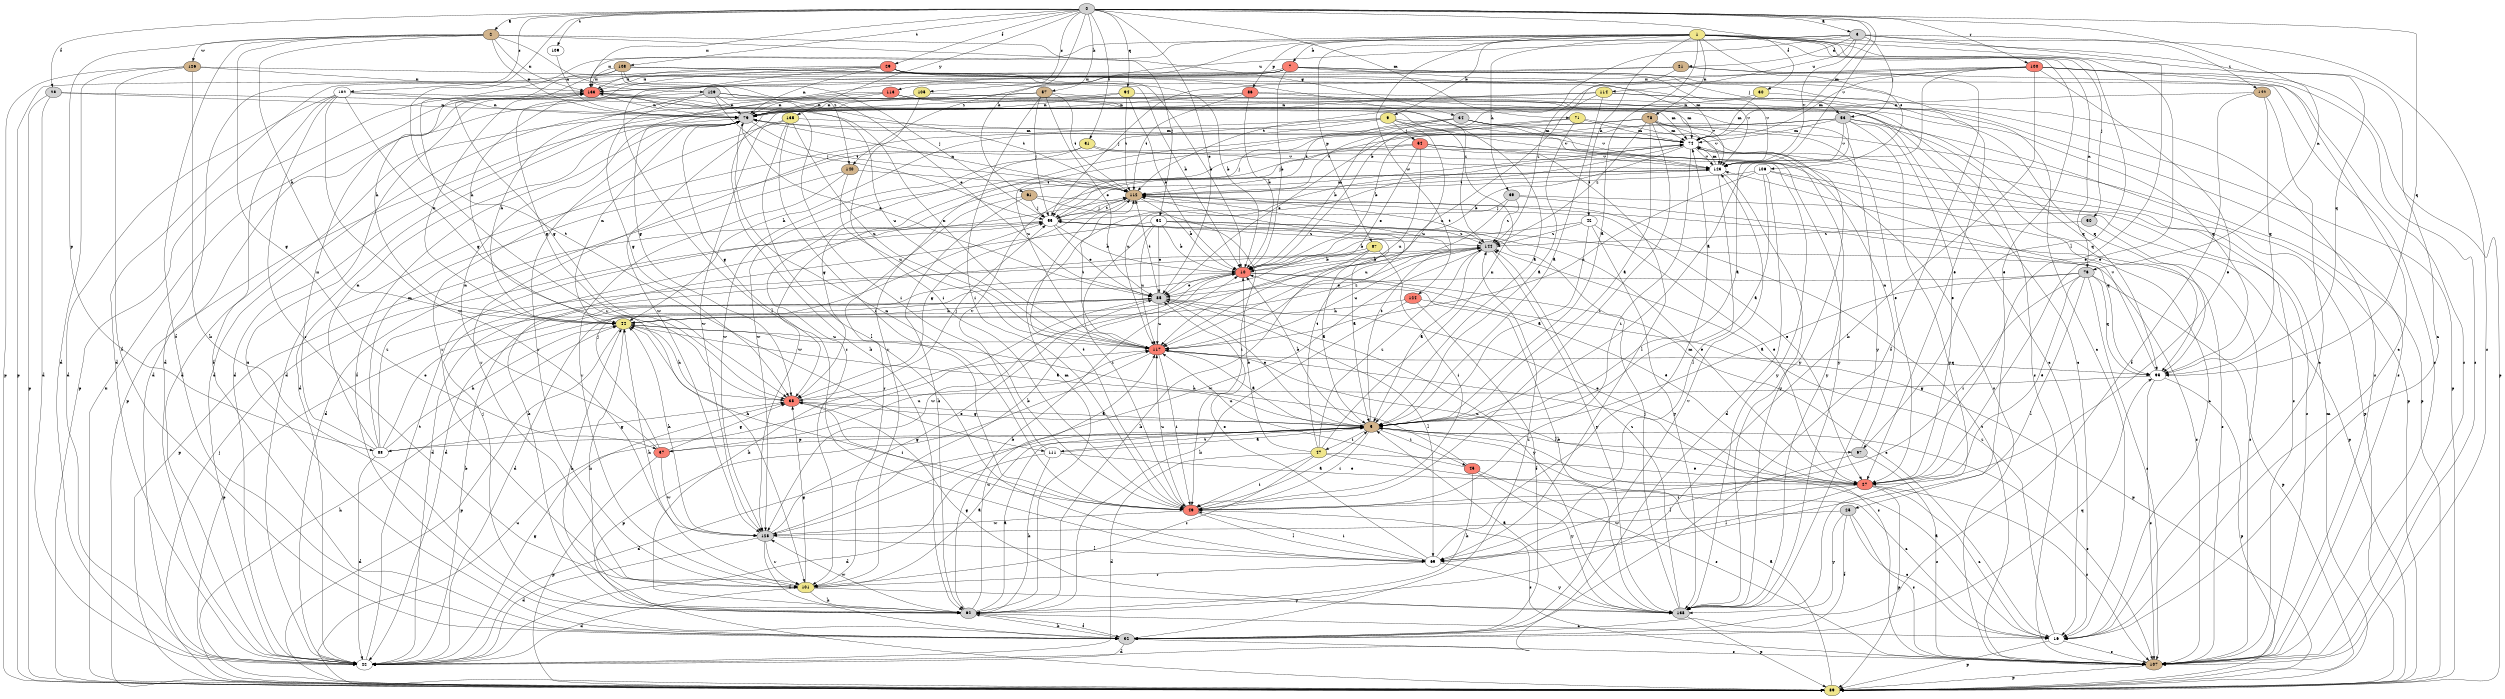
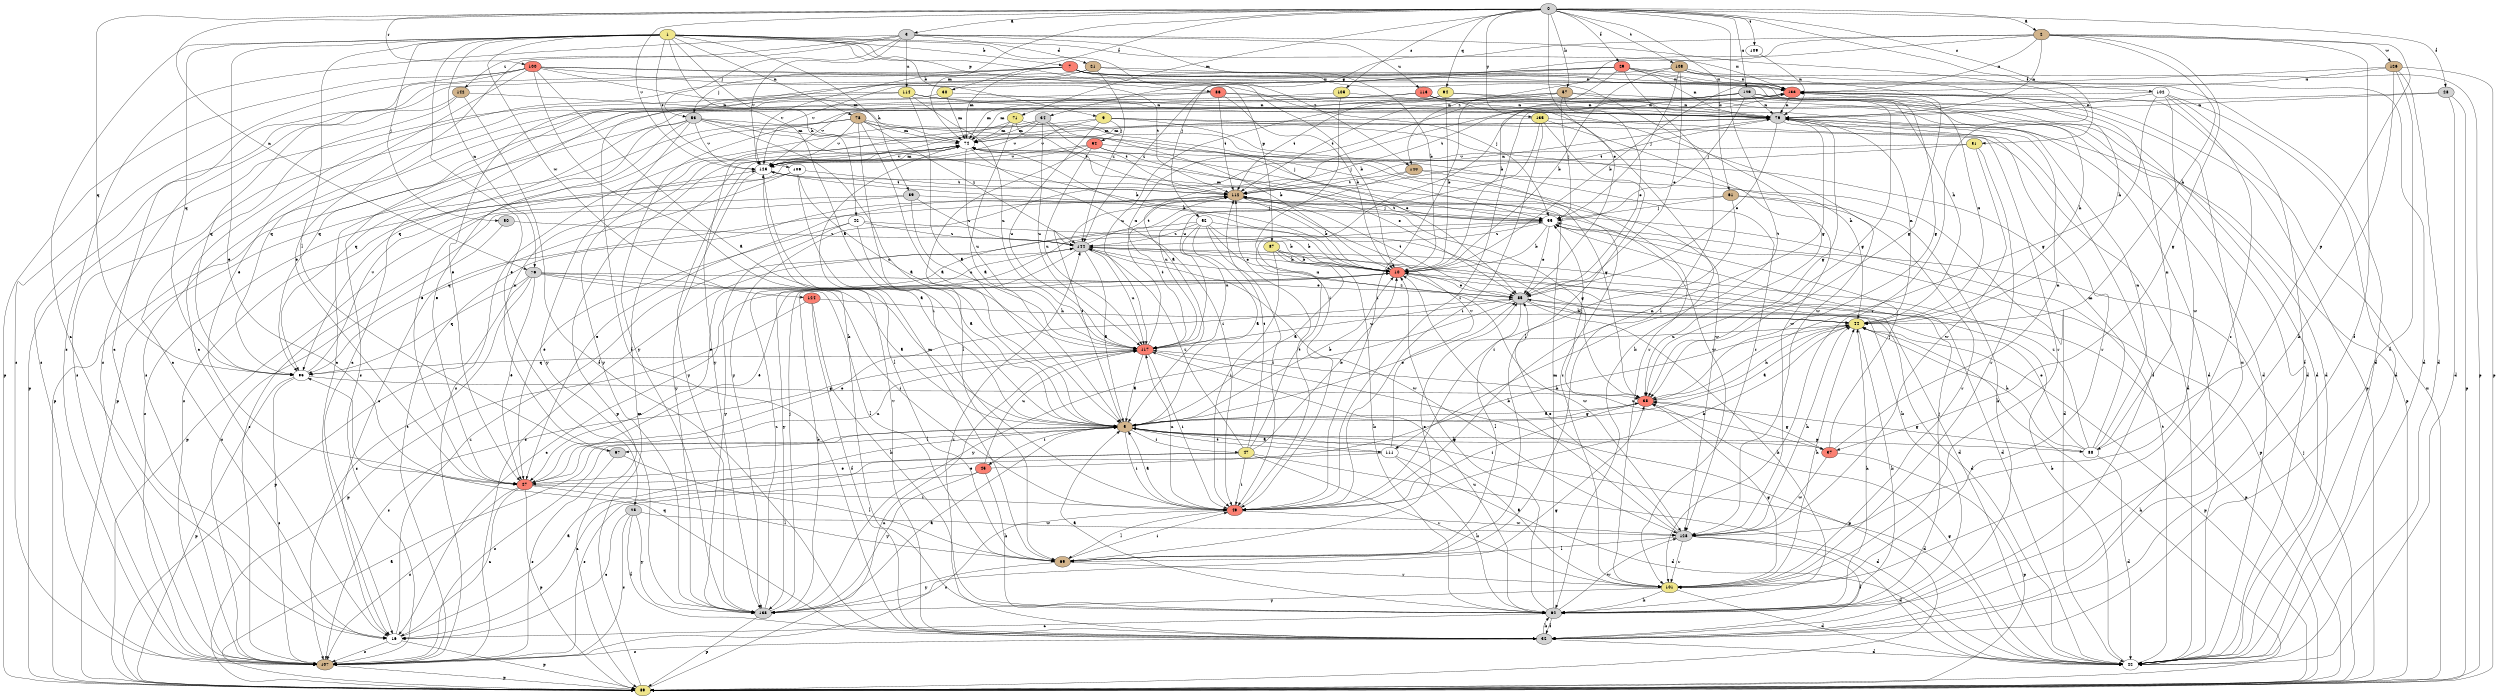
  strict digraph {
    node [fillcolor=lightgrey style=filled]
    2 [fillcolor=tan]
    0
    3
    28
    29 [fillcolor=salmon]
    30 [fillcolor=khaki]
    31 [fillcolor=khaki]
    57 [fillcolor=tan]
    61 [fillcolor=tan]
    71 [fillcolor=khaki]
    74 [fillcolor=white]
    76
    85
    94 [fillcolor=khaki]
    95 [fillcolor=white]
    100 [fillcolor=salmon]
    102 [fillcolor=white]
    105 [fillcolor=khaki]
    108 [fillcolor=tan]
    109 [fillcolor=white]
    111 [fillcolor=white]
    123 [fillcolor=white]
    129
    135 [fillcolor=khaki]
    133 [fillcolor=salmon]
    140 [fillcolor=tan]
    32
    34
    37 [fillcolor=salmon]
    44 [fillcolor=khaki]
    52 [fillcolor=white]
    79
    88 [fillcolor=white]
    126 [fillcolor=tan]
    27 [fillcolor=salmon]
    10 [fillcolor=salmon]
    21 [fillcolor=tan]
    53
    101 [fillcolor=khaki]
    107 [fillcolor=tan]
    113 [fillcolor=salmon]
    114 [fillcolor=khaki]
    142 [fillcolor=tan]
    22 [fillcolor=white]
    89 [fillcolor=khaki]
    16 [fillcolor=white]
    38 [fillcolor=salmon]
    144
-   69 [fillcolor=white]
+   69 [fillcolor=tan]
    138
    128
    49 [fillcolor=salmon]
    112 [fillcolor=tan]
    55 [fillcolor=white]
    62
    5 [fillcolor=tan]
    117 [fillcolor=salmon]
    1 [fillcolor=khaki]
    7 [fillcolor=salmon]
    9 [fillcolor=khaki]
    25
    39
    42 [fillcolor=white]
    50
    67
    78 [fillcolor=tan]
    86 [fillcolor=salmon]
    87 [fillcolor=khaki]
    106 [fillcolor=white]
    124 [fillcolor=salmon]
    45 [fillcolor=salmon]
    47 [fillcolor=khaki]
    54 [fillcolor=salmon]
    2 -> 133 [label=x]
    2 -> 140 [label=z]
    2 -> 32 [label=f]
    2 -> 34 [label=g]
    2 -> 37 [label=g]
    2 -> 44 [label=h]
    2 -> 52 [label=j]
    2 -> 79 [label=n]
    2 -> 88 [label=p]
    2 -> 126 [label=w]
    0 -> 2 [label=a]
    0 -> 3 [label=a]
    0 -> 28 [label=f]
    0 -> 29 [label=f]
    0 -> 30 [label=f]
    0 -> 31 [label=f]
    0 -> 57 [label=k]
    0 -> 61 [label=k]
    0 -> 71 [label=m]
    0 -> 74 [label=m]
    0 -> 76 [label=n]
    0 -> 85 [label=o]
    0 -> 94 [label=q]
    0 -> 95 [label=q]
    0 -> 100 [label=r]
    0 -> 102 [label=s]
    0 -> 105 [label=s]
    0 -> 108 [label=t]
    0 -> 109 [label=t]
    0 -> 111 [label=t]
    0 -> 123 [label=v]
    0 -> 129 [label=x]
    0 -> 135 [label=y]
    3 -> 123 [label=v]
    3 -> 27 [label=e]
    3 -> 10 [label=b]
    3 -> 21 [label=d]
    3 -> 53 [label=j]
    3 -> 101 [label=r]
    3 -> 107 [label=s]
    3 -> 113 [label=u]
    3 -> 114 [label=u]
    3 -> 142 [label=z]
    28 -> 95 [label=q]
    28 -> 79 [label=n]
    28 -> 22 [label=d]
    28 -> 89 [label=p]
    29 -> 133 [label=x]
    29 -> 79 [label=n]
    29 -> 27 [label=e]
    29 -> 10 [label=b]
    29 -> 89 [label=p]
    29 -> 16 [label=c]
    29 -> 38 [label=g]
    29 -> 144 [label=z]
    29 -> 69 [label=l]
    30 -> 74 [label=m]
    30 -> 79 [label=n]
    30 -> 107 [label=s]
    31 -> 123 [label=v]
    31 -> 101 [label=r]
    31 -> 138 [label=y]
    31 -> 128 [label=w]
    57 -> 85 [label=o]
    57 -> 95 [label=q]
    57 -> 79 [label=n]
    57 -> 22 [label=d]
    57 -> 49 [label=i]
    57 -> 112 [label=t]
    57 -> 55 [label=j]
    61 -> 95 [label=q]
    61 -> 101 [label=r]
    61 -> 49 [label=i]
    61 -> 55 [label=j]
    61 -> 62 [label=k]
    71 -> 74 [label=m]
    71 -> 85 [label=o]
    71 -> 138 [label=y]
    71 -> 112 [label=t]
    71 -> 5 [label=a]
    74 -> 123 [label=v]
    74 -> 10 [label=b]
    74 -> 89 [label=p]
    74 -> 138 [label=y]
    74 -> 49 [label=i]
    74 -> 117 [label=u]
    76 -> 85 [label=o]
    76 -> 95 [label=q]
    76 -> 27 [label=e]
    76 -> 107 [label=s]
    76 -> 89 [label=p]
    76 -> 69 [label=l]
    76 -> 49 [label=i]
    76 -> 5 [label=a]
    85 -> 44 [label=h]
    85 -> 89 [label=p]
    85 -> 69 [label=l]
    85 -> 138 [label=y]
    85 -> 112 [label=t]
    85 -> 62 [label=k]
    85 -> 117 [label=u]
    94 -> 79 [label=n]
    94 -> 10 [label=b]
    94 -> 107 [label=s]
    94 -> 22 [label=d]
    94 -> 112 [label=t]
    95 -> 123 [label=v]
    95 -> 107 [label=s]
    95 -> 89 [label=p]
    95 -> 38 [label=g]
    100 -> 74 [label=m]
    100 -> 133 [label=x]
    100 -> 27 [label=e]
    100 -> 107 [label=s]
    100 -> 89 [label=p]
    100 -> 16 [label=c]
    100 -> 112 [label=t]
    100 -> 55 [label=j]
    100 -> 62 [label=k]
    100 -> 5 [label=a]
    102 -> 32 [label=f]
    102 -> 79 [label=n]
    102 -> 101 [label=r]
    102 -> 22 [label=d]
    102 -> 38 [label=g]
    102 -> 138 [label=y]
    102 -> 128 [label=w]
    105 -> 79 [label=n]
    105 -> 16 [label=c]
    105 -> 49 [label=i]
    108 -> 85 [label=o]
    108 -> 123 [label=v]
    108 -> 133 [label=x]
    108 -> 44 [label=h]
    108 -> 10 [label=b]
    108 -> 38 [label=g]
    108 -> 55 [label=j]
    109 -> 79 [label=n]
    111 -> 123 [label=v]
    111 -> 27 [label=e]
    111 -> 22 [label=d]
    111 -> 62 [label=k]
    111 -> 5 [label=a]
    123 -> 74 [label=m]
    123 -> 69 [label=l]
    123 -> 138 [label=y]
    123 -> 128 [label=w]
    123 -> 112 [label=t]
    129 -> 44 [label=h]
    129 -> 79 [label=n]
    129 -> 22 [label=d]
    129 -> 16 [label=c]
    129 -> 38 [label=g]
    129 -> 112 [label=t]
    129 -> 55 [label=j]
    129 -> 117 [label=u]
    135 -> 74 [label=m]
    135 -> 101 [label=r]
    135 -> 69 [label=l]
    135 -> 128 [label=w]
    135 -> 49 [label=i]
    135 -> 117 [label=u]
    133 -> 79 [label=n]
    133 -> 89 [label=p]
    133 -> 49 [label=i]
    133 -> 5 [label=a]
    140 -> 101 [label=r]
    140 -> 22 [label=d]
    140 -> 112 [label=t]
    140 -> 117 [label=u]
    32 -> 95 [label=q]
    32 -> 123 [label=v]
    32 -> 133 [label=x]
    32 -> 107 [label=s]
    32 -> 22 [label=d]
    32 -> 144 [label=z]
    32 -> 62 [label=k]
    34 -> 74 [label=m]
    34 -> 123 [label=v]
    34 -> 10 [label=b]
    34 -> 107 [label=s]
    34 -> 112 [label=t]
    34 -> 117 [label=u]
    37 -> 79 [label=n]
    37 -> 89 [label=p]
    37 -> 38 [label=g]
    37 -> 128 [label=w]
    37 -> 55 [label=j]
    37 -> 117 [label=u]
    44 -> 133 [label=x]
    44 -> 79 [label=n]
    44 -> 89 [label=p]
    44 -> 144 [label=z]
    44 -> 62 [label=k]
    44 -> 5 [label=a]
    44 -> 117 [label=u]
    52 -> 85 [label=o]
    52 -> 27 [label=e]
    52 -> 10 [label=b]
    52 -> 144 [label=z]
    52 -> 49 [label=i]
    52 -> 62 [label=k]
    52 -> 5 [label=a]
    52 -> 117 [label=u]
    79 -> 74 [label=m]
    79 -> 85 [label=o]
    79 -> 32 [label=f]
    79 -> 101 [label=r]
    79 -> 89 [label=p]
    79 -> 38 [label=g]
    79 -> 112 [label=t]
    88 -> 74 [label=m]
    88 -> 85 [label=o]
    88 -> 133 [label=x]
    88 -> 44 [label=h]
    88 -> 79 [label=n]
    88 -> 22 [label=d]
    88 -> 38 [label=g]
    88 -> 144 [label=z]
    126 -> 133 [label=x]
    126 -> 32 [label=f]
    126 -> 10 [label=b]
    126 -> 22 [label=d]
    126 -> 89 [label=p]
    126 -> 62 [label=k]
    27 -> 85 [label=o]
    27 -> 107 [label=s]
    27 -> 89 [label=p]
    27 -> 16 [label=c]
    27 -> 69 [label=l]
    27 -> 49 [label=i]
    27 -> 117 [label=u]
    10 -> 85 [label=o]
    10 -> 27 [label=e]
    10 -> 22 [label=d]
    10 -> 16 [label=c]
    10 -> 128 [label=w]
    21 -> 133 [label=x]
    21 -> 32 [label=f]
    21 -> 107 [label=s]
    21 -> 22 [label=d]
    21 -> 144 [label=z]
    53 -> 74 [label=m]
    53 -> 95 [label=q]
    53 -> 123 [label=v]
    53 -> 27 [label=e]
    53 -> 10 [label=b]
    53 -> 89 [label=p]
    53 -> 138 [label=y]
    53 -> 55 [label=j]
    53 -> 5 [label=a]
    101 -> 44 [label=h]
    101 -> 22 [label=d]
    101 -> 38 [label=g]
    101 -> 138 [label=y]
    101 -> 62 [label=k]
    101 -> 5 [label=a]
    107 -> 89 [label=p]
    107 -> 112 [label=t]
    113 -> 74 [label=m]
    113 -> 123 [label=v]
    113 -> 79 [label=n]
    113 -> 22 [label=d]
    113 -> 62 [label=k]
    114 -> 79 [label=n]
    114 -> 107 [label=s]
    114 -> 89 [label=p]
    114 -> 128 [label=w]
    114 -> 5 [label=a]
    114 -> 117 [label=u]
    142 -> 95 [label=q]
    142 -> 32 [label=f]
    142 -> 79 [label=n]
    142 -> 16 [label=c]
    22 -> 10 [label=b]
    22 -> 38 [label=g]
    22 -> 112 [label=t]
    89 -> 74 [label=m]
    89 -> 133 [label=x]
    89 -> 44 [label=h]
    89 -> 55 [label=j]
    89 -> 5 [label=a]
    89 -> 117 [label=u]
    16 -> 107 [label=s]
    16 -> 89 [label=p]
    16 -> 144 [label=z]
    16 -> 5 [label=a]
    38 -> 44 [label=h]
    38 -> 49 [label=i]
    38 -> 55 [label=j]
    38 -> 5 [label=a]
    144 -> 10 [label=b]
    144 -> 22 [label=d]
    144 -> 138 [label=y]
    144 -> 128 [label=w]
    144 -> 112 [label=t]
    144 -> 5 [label=a]
    144 -> 117 [label=u]
    69 -> 74 [label=m]
    69 -> 85 [label=o]
    69 -> 101 [label=r]
    69 -> 138 [label=y]
    69 -> 49 [label=i]
    138 -> 10 [label=b]
    138 -> 89 [label=p]
    138 -> 38 [label=g]
    138 -> 144 [label=z]
    138 -> 55 [label=j]
    138 -> 5 [label=a]
    128 -> 85 [label=o]
    128 -> 32 [label=f]
    128 -> 44 [label=h]
    128 -> 10 [label=b]
    128 -> 101 [label=r]
    128 -> 22 [label=d]
    128 -> 69 [label=l]
    49 -> 44 [label=h]
    49 -> 79 [label=n]
    49 -> 107 [label=s]
    49 -> 69 [label=l]
    49 -> 128 [label=w]
    49 -> 112 [label=t]
    49 -> 5 [label=a]
    49 -> 117 [label=u]
    112 -> 79 [label=n]
    112 -> 27 [label=e]
    112 -> 10 [label=b]
    112 -> 38 [label=g]
    112 -> 55 [label=j]
    55 -> 74 [label=m]
    55 -> 85 [label=o]
    55 -> 10 [label=b]
    55 -> 107 [label=s]
    55 -> 89 [label=p]
    55 -> 144 [label=z]
    55 -> 112 [label=t]
    62 -> 74 [label=m]
    62 -> 32 [label=f]
    62 -> 44 [label=h]
    62 -> 10 [label=b]
    62 -> 16 [label=c]
    62 -> 128 [label=w]
    62 -> 55 [label=j]
    62 -> 5 [label=a]
    62 -> 117 [label=u]
    5 -> 85 [label=o]
    5 -> 111 [label=t]
    5 -> 37 [label=g]
    5 -> 88 [label=p]
    5 -> 10 [label=b]
    5 -> 107 [label=s]
    5 -> 22 [label=d]
    5 -> 38 [label=g]
    5 -> 49 [label=i]
    5 -> 112 [label=t]
    5 -> 67 [label=l]
    5 -> 45 [label=i]
    5 -> 47 [label=i]
    117 -> 95 [label=q]
    117 -> 133 [label=x]
    117 -> 107 [label=s]
    117 -> 89 [label=p]
    117 -> 49 [label=i]
    117 -> 112 [label=t]
    117 -> 5 [label=a]
    1 -> 76 [label=n]
    1 -> 95 [label=q]
    1 -> 133 [label=x]
    1 -> 140 [label=z]
    1 -> 27 [label=e]
    1 -> 16 [label=c]
    1 -> 5 [label=a]
    1 -> 7 [label=b]
    1 -> 9 [label=b]
    1 -> 25 [label=e]
    1 -> 39 [label=h]
    1 -> 42 [label=h]
    1 -> 50 [label=j]
    1 -> 67 [label=l]
    1 -> 78 [label=n]
    1 -> 86 [label=p]
    1 -> 87 [label=p]
    1 -> 106 [label=s]
    1 -> 124 [label=w]
    7 -> 74 [label=m]
    7 -> 123 [label=v]
    7 -> 133 [label=x]
    7 -> 44 [label=h]
    7 -> 10 [label=b]
    7 -> 53 [label=j]
    7 -> 107 [label=s]
    7 -> 22 [label=d]
    7 -> 38 [label=g]
    9 -> 123 [label=v]
    9 -> 44 [label=h]
    9 -> 101 [label=r]
    9 -> 22 [label=d]
    9 -> 138 [label=y]
    9 -> 117 [label=u]
    9 -> 54 [label=j]
    25 -> 32 [label=f]
    25 -> 107 [label=s]
    25 -> 16 [label=c]
    25 -> 138 [label=y]
    25 -> 128 [label=w]
    39 -> 107 [label=s]
    39 -> 89 [label=p]
    39 -> 144 [label=z]
    39 -> 55 [label=j]
    39 -> 117 [label=u]
    42 -> 27 [label=e]
    42 -> 10 [label=b]
    42 -> 144 [label=z]
    42 -> 138 [label=y]
    42 -> 5 [label=a]
    50 -> 107 [label=s]
    50 -> 144 [label=z]
    67 -> 79 [label=n]
    67 -> 107 [label=s]
    67 -> 69 [label=l]
    78 -> 74 [label=m]
    78 -> 123 [label=v]
    78 -> 27 [label=e]
    78 -> 101 [label=r]
    78 -> 89 [label=p]
    78 -> 144 [label=z]
    78 -> 49 [label=i]
    78 -> 55 [label=j]
    78 -> 5 [label=a]
    86 -> 74 [label=m]
    86 -> 95 [label=q]
    86 -> 79 [label=n]
    86 -> 10 [label=b]
    86 -> 22 [label=d]
    86 -> 112 [label=t]
    87 -> 10 [label=b]
    87 -> 22 [label=d]
    87 -> 49 [label=i]
    87 -> 62 [label=k]
    87 -> 5 [label=a]
    106 -> 107 [label=s]
-   106 -> 22 [label=d]
    106 -> 16 [label=c]
    106 -> 112 [label=t]
    106 -> 5 [label=a]
    106 -> 117 [label=u]
    124 -> 32 [label=f]
    124 -> 44 [label=h]
    124 -> 89 [label=p]
    124 -> 62 [label=k]
    45 -> 44 [label=h]
    45 -> 107 [label=s]
    45 -> 138 [label=y]
    45 -> 62 [label=k]
    45 -> 117 [label=u]
    47 -> 133 [label=x]
    47 -> 27 [label=e]
    47 -> 10 [label=b]
    47 -> 101 [label=r]
    47 -> 22 [label=d]
    47 -> 16 [label=c]
    47 -> 144 [label=z]
    47 -> 49 [label=i]
    47 -> 112 [label=t]
    54 -> 85 [label=o]
    54 -> 123 [label=v]
    54 -> 107 [label=s]
    54 -> 38 [label=g]
    54 -> 69 [label=l]
    54 -> 128 [label=w]
    54 -> 117 [label=u]
  }
